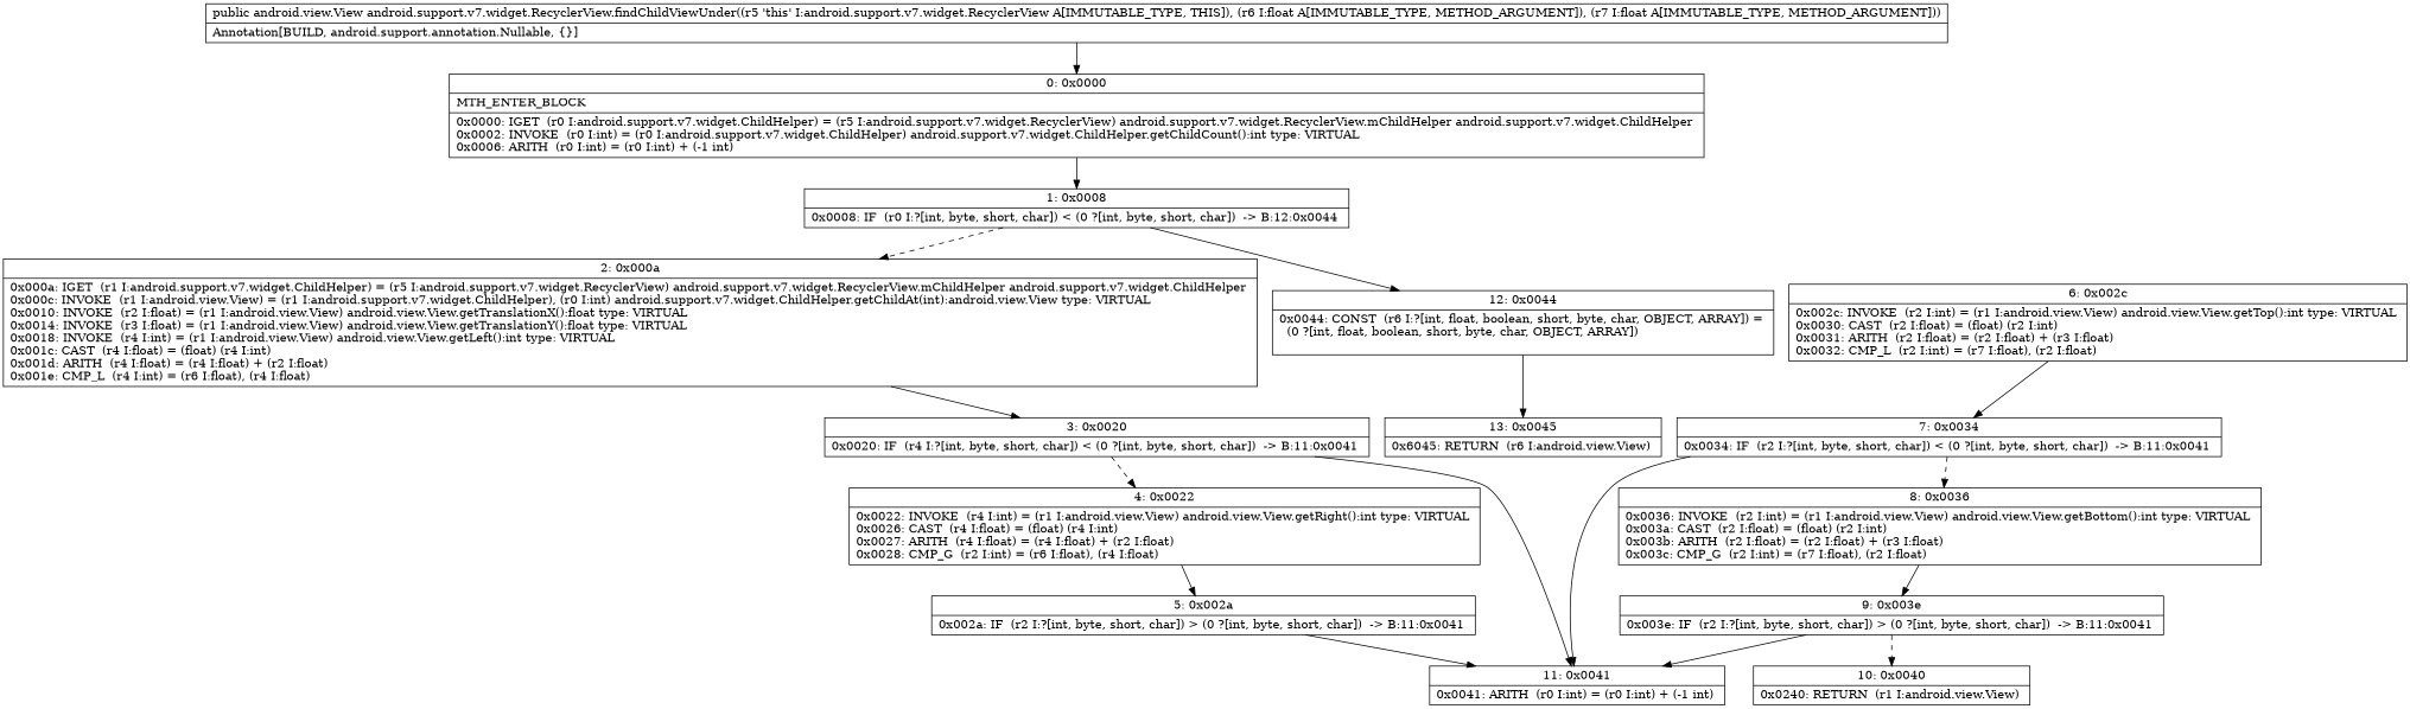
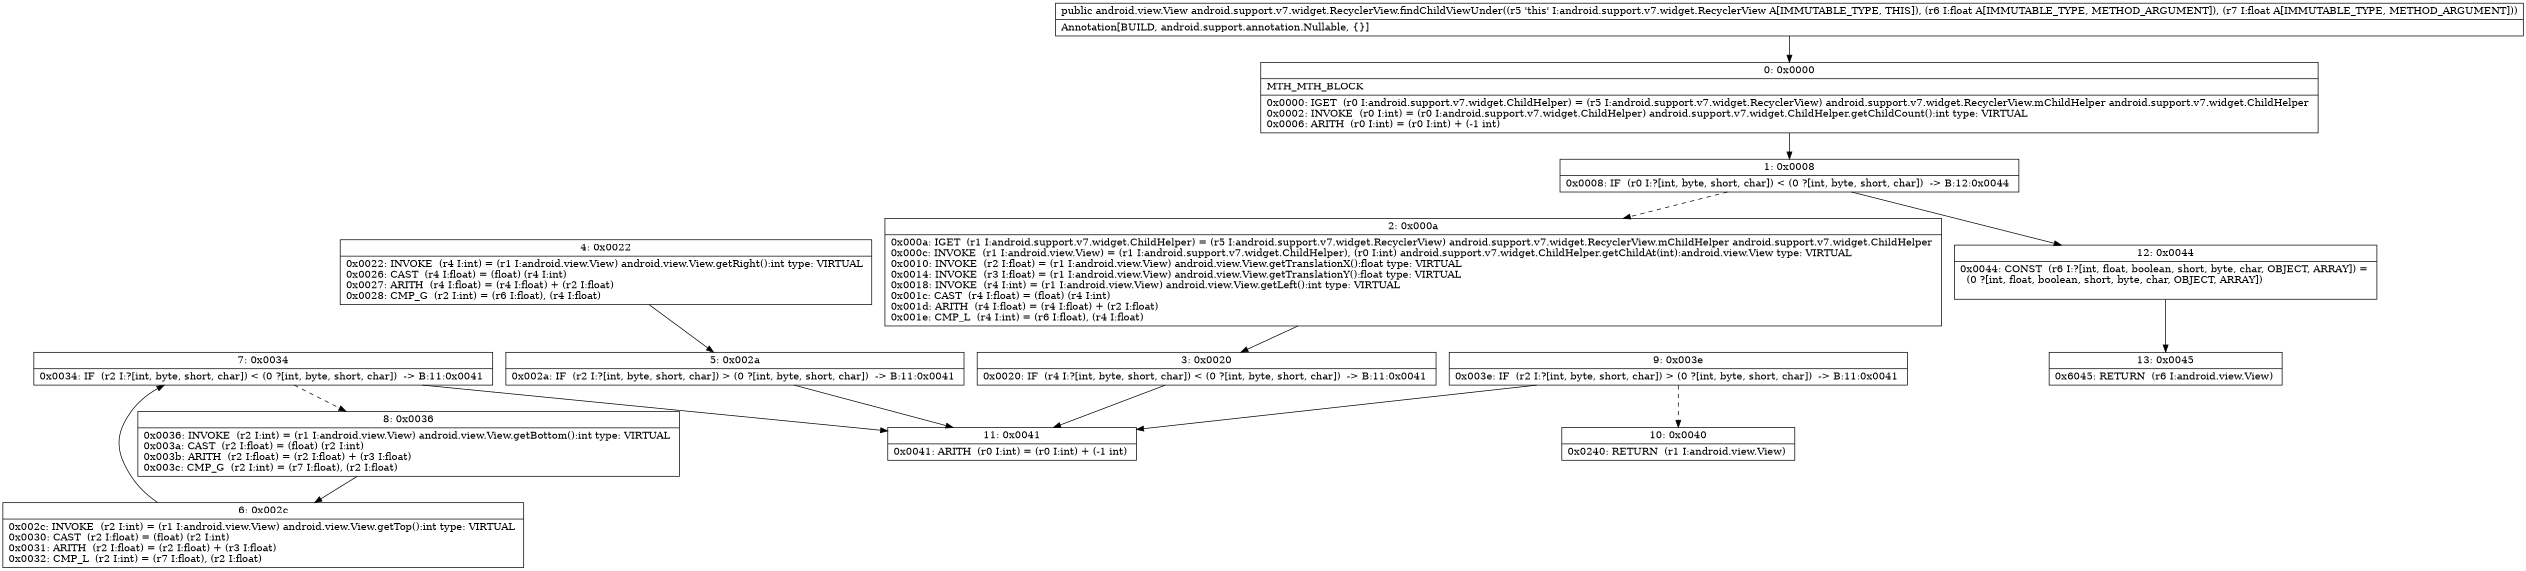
  digraph {
    node [shape=record]
-   n1 [label="{0\:\ 0x0000|MTH_ENTER_BLOCK\l|0x0000: IGET  (r0 I:android.support.v7.widget.ChildHelper) = (r5 I:android.support.v7.widget.RecyclerView) android.support.v7.widget.RecyclerView.mChildHelper android.support.v7.widget.ChildHelper \l0x0002: INVOKE  (r0 I:int) = (r0 I:android.support.v7.widget.ChildHelper) android.support.v7.widget.ChildHelper.getChildCount():int type: VIRTUAL \l0x0006: ARITH  (r0 I:int) = (r0 I:int) + (\-1 int) \l}"]
+   n1 [label="{0\:\ 0x0000|MTH_MTH_BLOCK\l|0x0000: IGET  (r0 I:android.support.v7.widget.ChildHelper) = (r5 I:android.support.v7.widget.RecyclerView) android.support.v7.widget.RecyclerView.mChildHelper android.support.v7.widget.ChildHelper \l0x0002: INVOKE  (r0 I:int) = (r0 I:android.support.v7.widget.ChildHelper) android.support.v7.widget.ChildHelper.getChildCount():int type: VIRTUAL \l0x0006: ARITH  (r0 I:int) = (r0 I:int) + (\-1 int) \l}"]
    n2 [label="{1\:\ 0x0008|0x0008: IF  (r0 I:?[int, byte, short, char]) \< (0 ?[int, byte, short, char])  \-\> B:12:0x0044 \l}"]
    n3 [label="{2\:\ 0x000a|0x000a: IGET  (r1 I:android.support.v7.widget.ChildHelper) = (r5 I:android.support.v7.widget.RecyclerView) android.support.v7.widget.RecyclerView.mChildHelper android.support.v7.widget.ChildHelper \l0x000c: INVOKE  (r1 I:android.view.View) = (r1 I:android.support.v7.widget.ChildHelper), (r0 I:int) android.support.v7.widget.ChildHelper.getChildAt(int):android.view.View type: VIRTUAL \l0x0010: INVOKE  (r2 I:float) = (r1 I:android.view.View) android.view.View.getTranslationX():float type: VIRTUAL \l0x0014: INVOKE  (r3 I:float) = (r1 I:android.view.View) android.view.View.getTranslationY():float type: VIRTUAL \l0x0018: INVOKE  (r4 I:int) = (r1 I:android.view.View) android.view.View.getLeft():int type: VIRTUAL \l0x001c: CAST  (r4 I:float) = (float) (r4 I:int) \l0x001d: ARITH  (r4 I:float) = (r4 I:float) + (r2 I:float) \l0x001e: CMP_L  (r4 I:int) = (r6 I:float), (r4 I:float) \l}"]
    n4 [label="{12\:\ 0x0044|0x0044: CONST  (r6 I:?[int, float, boolean, short, byte, char, OBJECT, ARRAY]) = \l  (0 ?[int, float, boolean, short, byte, char, OBJECT, ARRAY])\l \l}"]
    n5 [label="{3\:\ 0x0020|0x0020: IF  (r4 I:?[int, byte, short, char]) \< (0 ?[int, byte, short, char])  \-\> B:11:0x0041 \l}"]
    n6 [label="{13\:\ 0x0045|0x6045: RETURN  (r6 I:android.view.View) \l}"]
    n7 [label="{4\:\ 0x0022|0x0022: INVOKE  (r4 I:int) = (r1 I:android.view.View) android.view.View.getRight():int type: VIRTUAL \l0x0026: CAST  (r4 I:float) = (float) (r4 I:int) \l0x0027: ARITH  (r4 I:float) = (r4 I:float) + (r2 I:float) \l0x0028: CMP_G  (r2 I:int) = (r6 I:float), (r4 I:float) \l}"]
    n8 [label="{11\:\ 0x0041|0x0041: ARITH  (r0 I:int) = (r0 I:int) + (\-1 int) \l}"]
    n9 [label="{5\:\ 0x002a|0x002a: IF  (r2 I:?[int, byte, short, char]) \> (0 ?[int, byte, short, char])  \-\> B:11:0x0041 \l}"]
    n10 [label="{6\:\ 0x002c|0x002c: INVOKE  (r2 I:int) = (r1 I:android.view.View) android.view.View.getTop():int type: VIRTUAL \l0x0030: CAST  (r2 I:float) = (float) (r2 I:int) \l0x0031: ARITH  (r2 I:float) = (r2 I:float) + (r3 I:float) \l0x0032: CMP_L  (r2 I:int) = (r7 I:float), (r2 I:float) \l}"]
    n11 [label="{7\:\ 0x0034|0x0034: IF  (r2 I:?[int, byte, short, char]) \< (0 ?[int, byte, short, char])  \-\> B:11:0x0041 \l}"]
    n12 [label="{8\:\ 0x0036|0x0036: INVOKE  (r2 I:int) = (r1 I:android.view.View) android.view.View.getBottom():int type: VIRTUAL \l0x003a: CAST  (r2 I:float) = (float) (r2 I:int) \l0x003b: ARITH  (r2 I:float) = (r2 I:float) + (r3 I:float) \l0x003c: CMP_G  (r2 I:int) = (r7 I:float), (r2 I:float) \l}"]
    n13 [label="{9\:\ 0x003e|0x003e: IF  (r2 I:?[int, byte, short, char]) \> (0 ?[int, byte, short, char])  \-\> B:11:0x0041 \l}"]
    n14 [label="{10\:\ 0x0040|0x0240: RETURN  (r1 I:android.view.View) \l}"]
    n15 [label="{public android.view.View android.support.v7.widget.RecyclerView.findChildViewUnder((r5 'this' I:android.support.v7.widget.RecyclerView A[IMMUTABLE_TYPE, THIS]), (r6 I:float A[IMMUTABLE_TYPE, METHOD_ARGUMENT]), (r7 I:float A[IMMUTABLE_TYPE, METHOD_ARGUMENT]))  | Annotation[BUILD, android.support.annotation.Nullable, \{\}]\l}"]
    n1 -> n2
    n2 -> n3 [style=dashed]
    n2 -> n4
    n3 -> n5
    n4 -> n6
-   n5 -> n7 [style=dashed]
    n5 -> n8
    n7 -> n9
    n9 -> n8
    n10 -> n11
    n11 -> n8
    n11 -> n12 [style=dashed]
-   n12 -> n13
+   n12 -> n10
    n13 -> n8
    n13 -> n14 [style=dashed]
    n15 -> n1
  }
